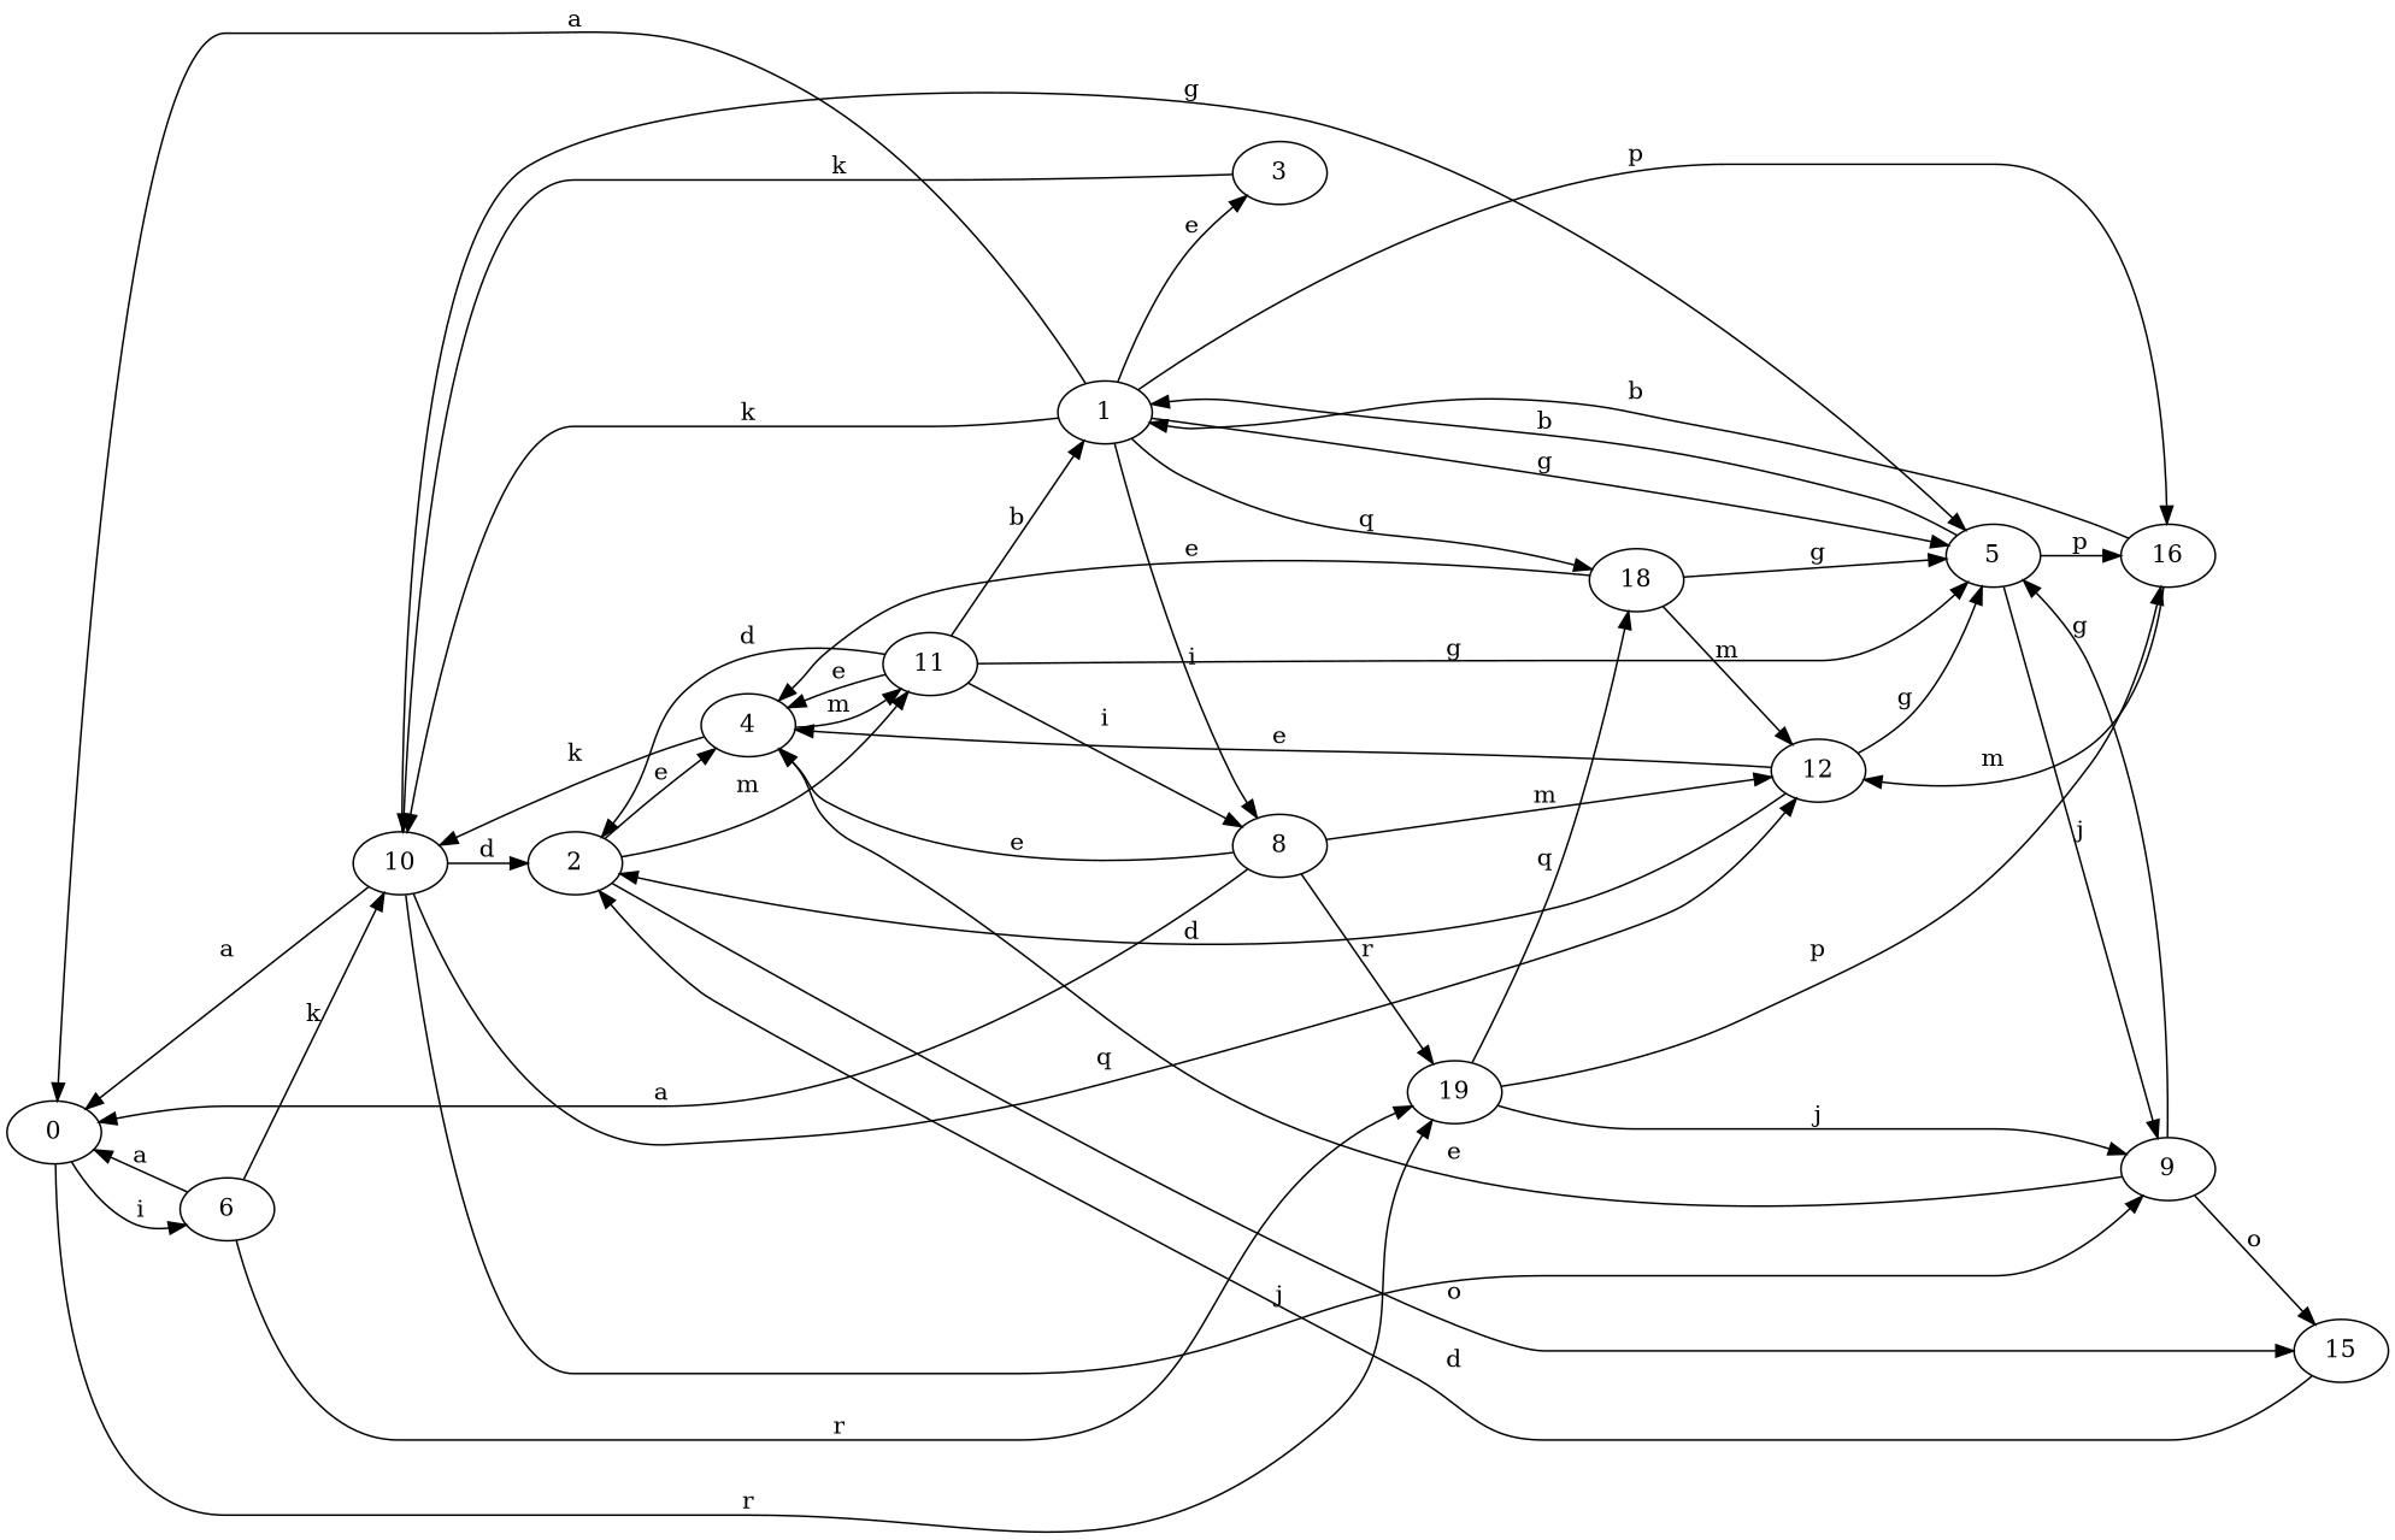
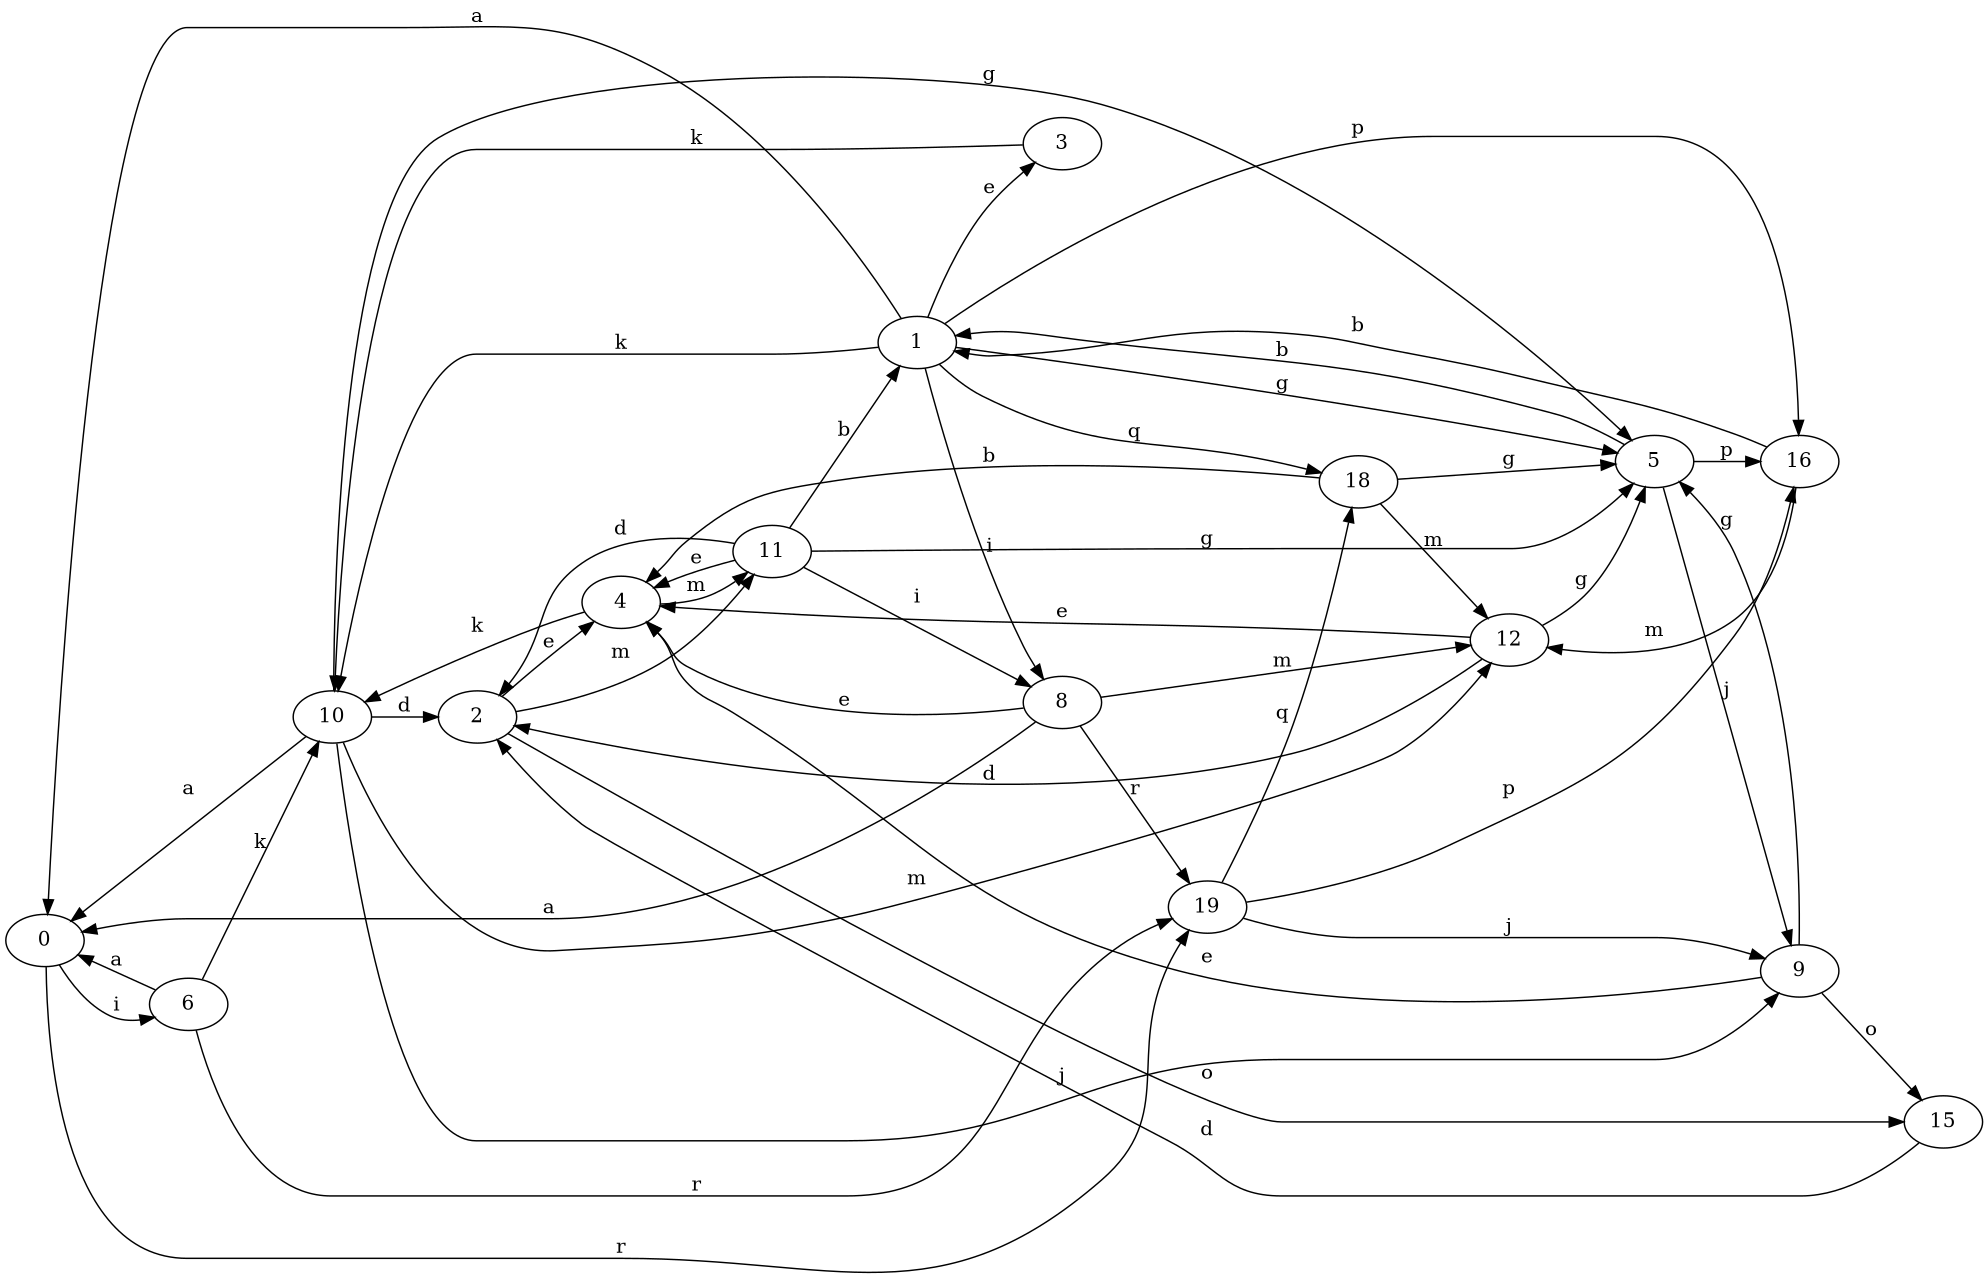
  strict digraph {
    rankdir=LR
    0
    6
    19
    10
    16
    18
    9
    1
    3
    5
    8
    4
    12
    2
    11
    15
    0 -> 6 [label=i]
    0 -> 19 [label=r]
    6 -> 0 [label=a]
    6 -> 19 [label=r]
    6 -> 10 [label=k]
    19 -> 16 [label=p]
    19 -> 18 [label=q]
    19 -> 9 [label=j]
    10 -> 0 [label=a]
    10 -> 9 [label=j]
    10 -> 5 [label=g]
-   10 -> 12 [label=q]
+   10 -> 12 [label=m]
    10 -> 2 [label=d]
    16 -> 1 [label=b]
    16 -> 12 [label=m]
    18 -> 5 [label=g]
-   18 -> 4 [label=e]
+   18 -> 4 [label=b]
    18 -> 12 [label=m]
    9 -> 5 [label=g]
    9 -> 4 [label=e]
    9 -> 15 [label=o]
    1 -> 0 [label=a]
    1 -> 10 [label=k]
    1 -> 16 [label=p]
    1 -> 18 [label=q]
    1 -> 3 [label=e]
    1 -> 5 [label=g]
    1 -> 8 [label=i]
    3 -> 10 [label=k]
    5 -> 16 [label=p]
    5 -> 9 [label=j]
    5 -> 1 [label=b]
    8 -> 0 [label=a]
    8 -> 19 [label=r]
    8 -> 4 [label=e]
    8 -> 12 [label=m]
    4 -> 10 [label=k]
    4 -> 11 [label=m]
    12 -> 5 [label=g]
    12 -> 4 [label=e]
    12 -> 2 [label=d]
    2 -> 4 [label=e]
    2 -> 11 [label=m]
    2 -> 15 [label=o]
    11 -> 1 [label=b]
    11 -> 5 [label=g]
    11 -> 8 [label=i]
    11 -> 4 [label=e]
    11 -> 2 [label=d]
    15 -> 2 [label=d]
  }
